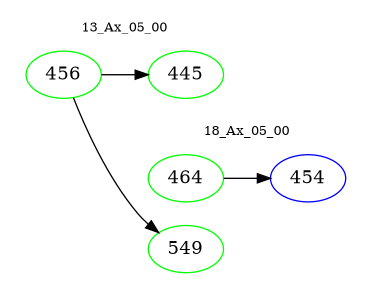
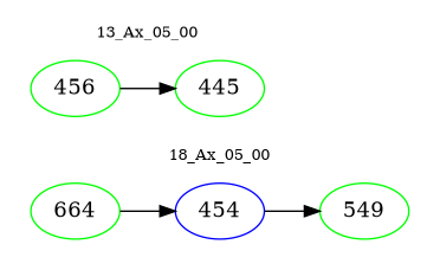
  digraph {
    rankdir=LR
    node [color=green]
    edge [color=black]
-   n1 [label=464]
+   n1 [label=664]
    n2 [color=blue label=454]
    n3 [label=549]
    n4 [label=456]
    n5 [label=445]
    subgraph cluster_1 {
      color=white
      fontsize=10
      label="18_Ax_05_00"
      n1
      n2
      n3
    }
    subgraph cluster_2 {
      color=white
      fontsize=10
      label="13_Ax_05_00"
      n4
      n5
    }
    n1 -> n2
-   n4 -> n3
+   n2 -> n3
    n4 -> n5
  }
